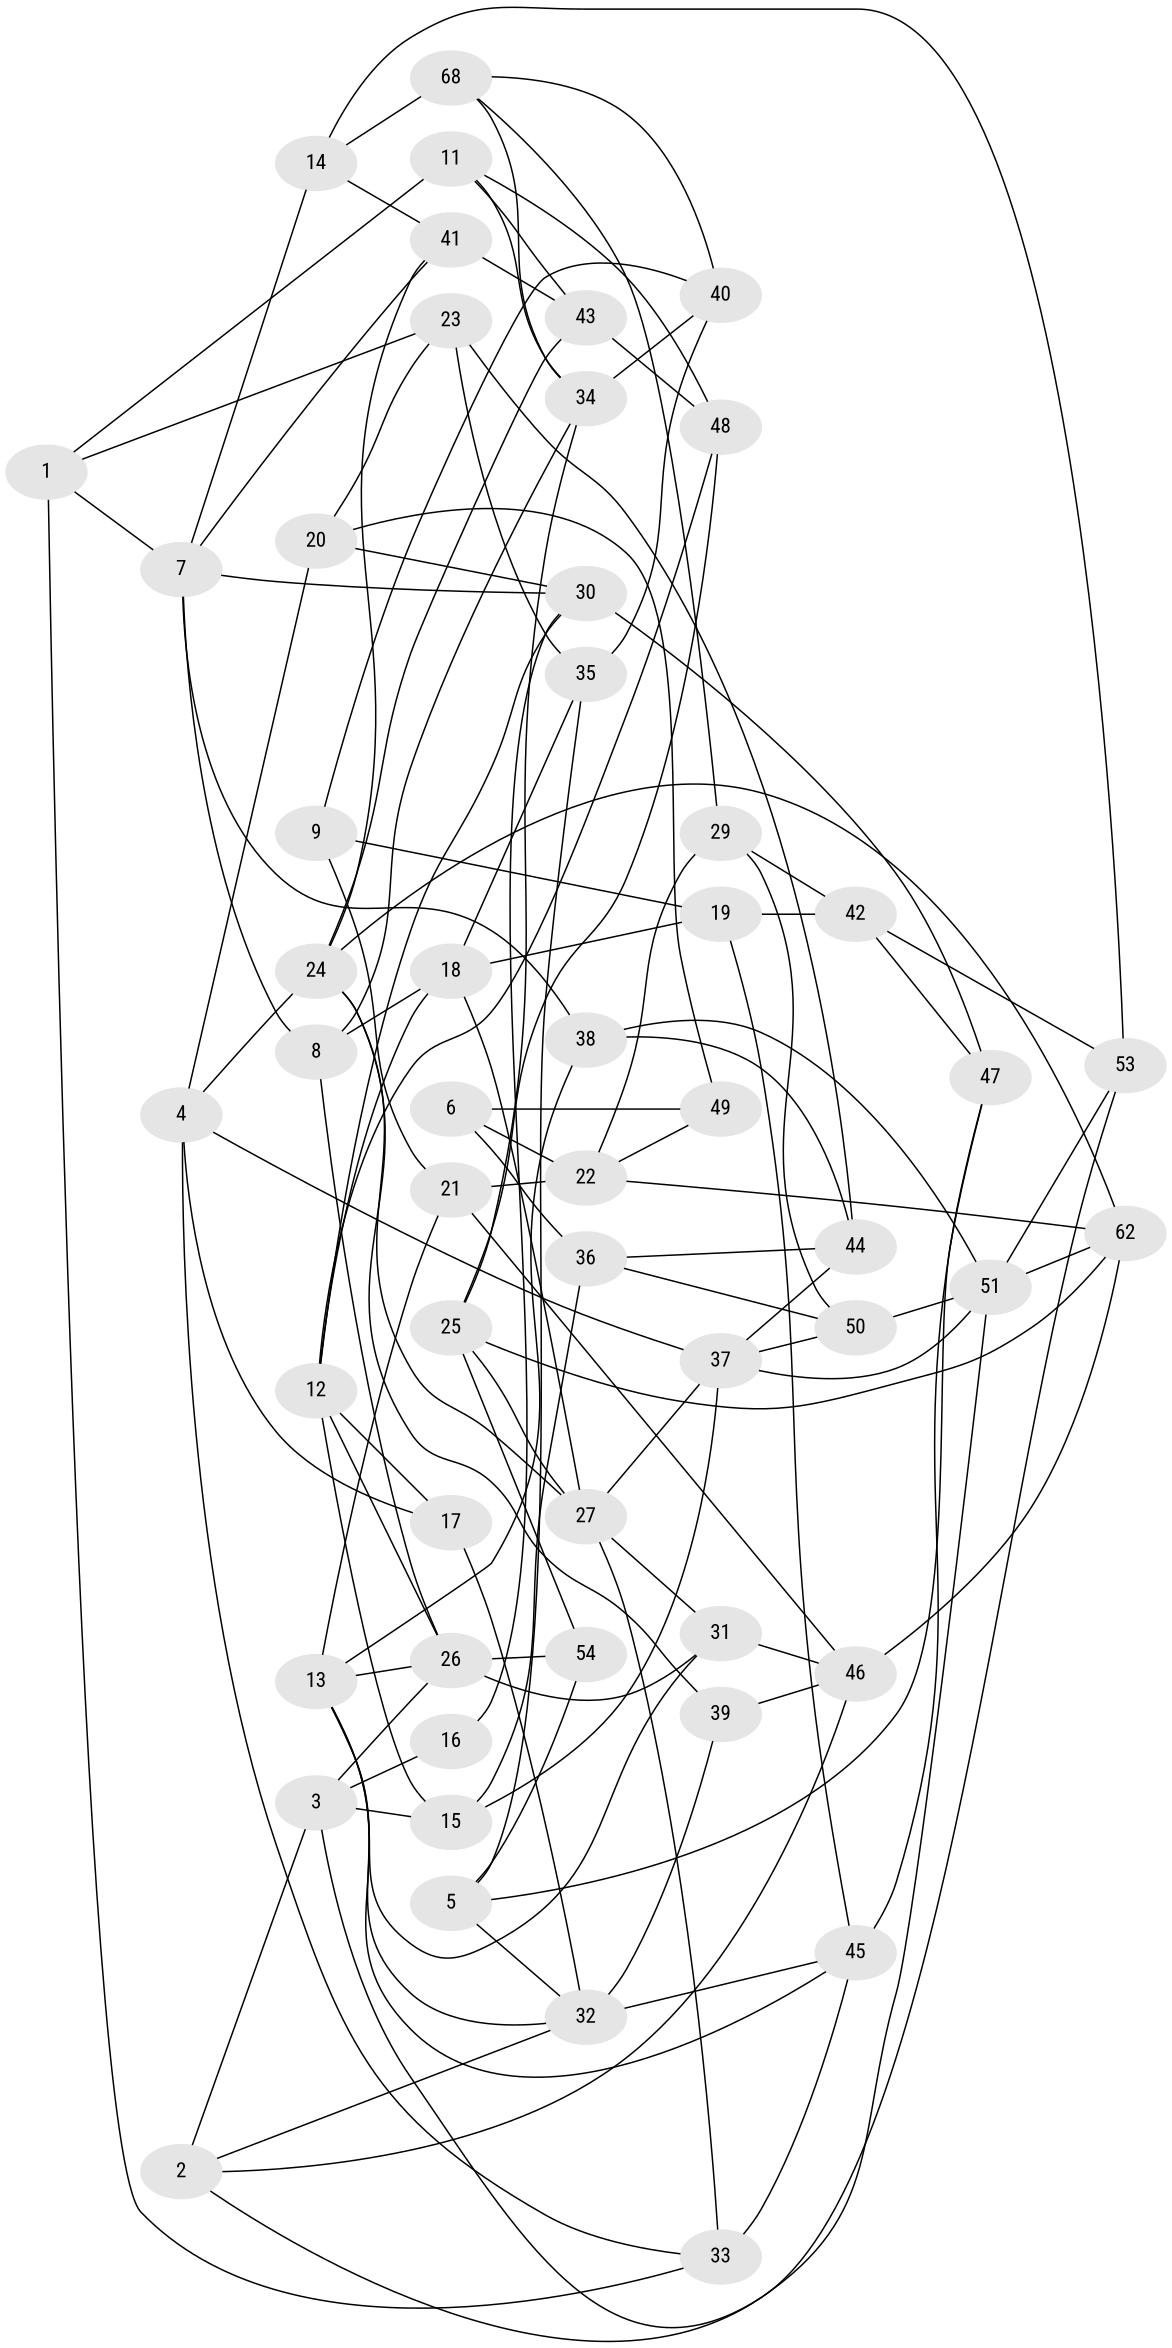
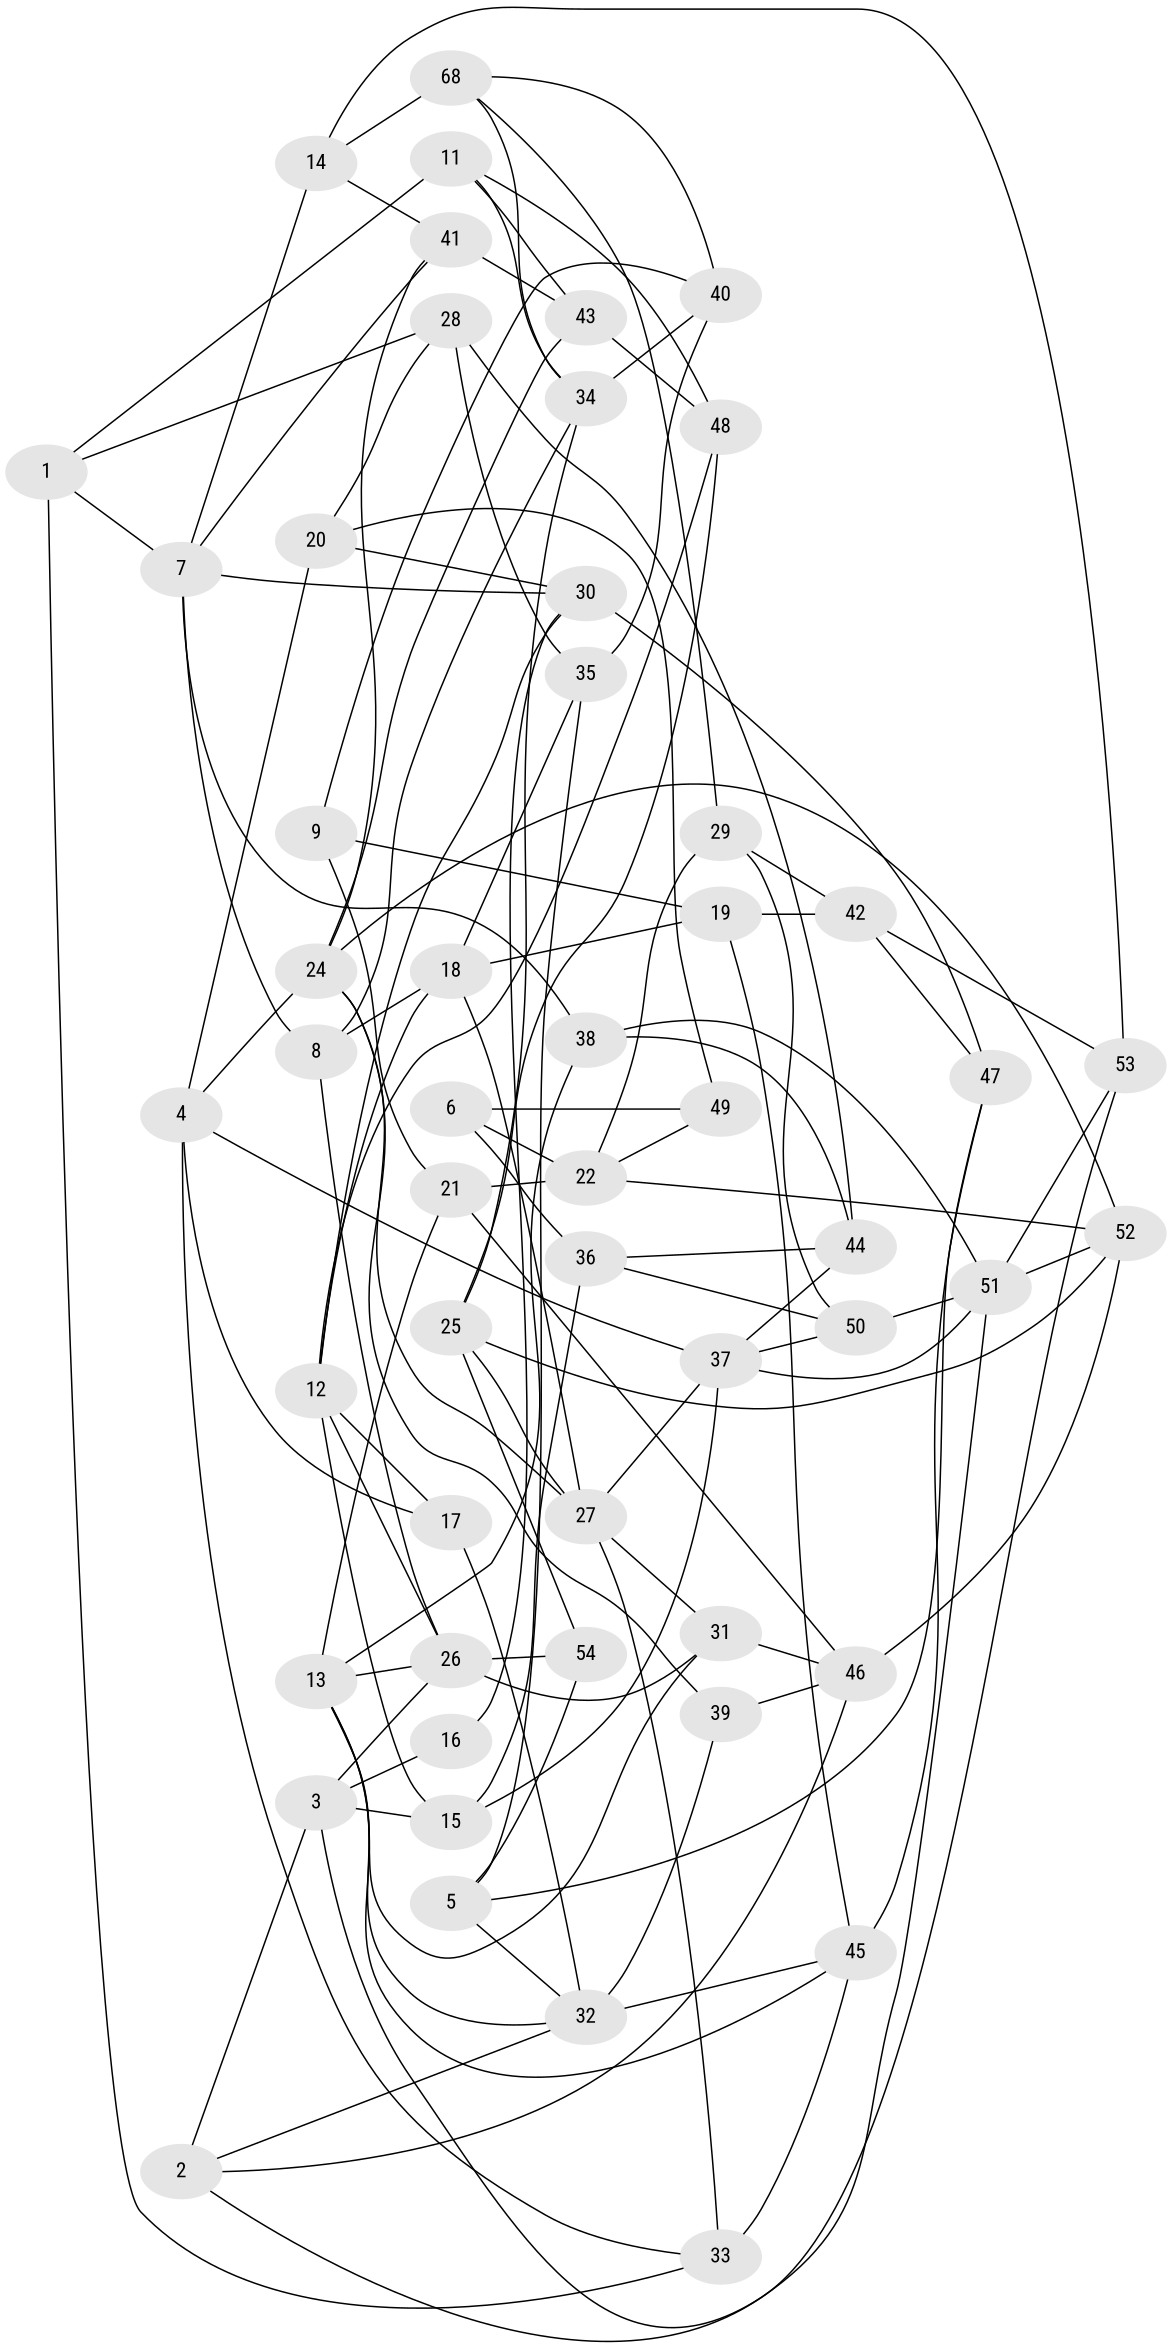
  graph {
    fontname="Roboto Condensed"
    rankdir=LR
    node [color=gray90 fontname="Roboto Condensed" style=filled]
    edge [fontname="Roboto Condensed" weight=1.0]
    1
    7
    11
-   23
+   23 [label=28]
    33
    8
    14
    30
    38
    41
    34
    43
    48
    35
    44
    45
    2
    3
    32
    46
    51
    15
    16
    26
    53
    39
-   52 [label=62]
+   52
    37
    36
    54
    31
    4
    17
    20
    24
    49
    27
    50
    5
    47
    40
    6
    22
    29
    18
    n46 [label=68]
    19
    9
    21
    42
    12
    13
    25
    1 -- 7
    1 -- 11
    1 -- 23
    1 -- 33
    7 -- 8
    7 -- 14
    7 -- 30
    7 -- 38
    7 -- 41
    11 -- 34
    11 -- 43
    11 -- 48
    23 -- 35
    23 -- 44
    33 -- 45
    8 -- 34
    8 -- 26
    8 -- 18
    14 -- 41
    14 -- 53
    14 -- n46
    30 -- 47
    38 -- 44
    38 -- 51
    41 -- 43
    34 -- 40
    43 -- 48
    35 -- 40
    45 -- 47
    2 -- 3
    2 -- 32
    2 -- 46
    2 -- 51
    3 -- 15
    3 -- 16 [weight=2.0]
    3 -- 26
    3 -- 53
    32 -- 45
    32 -- 39
    46 -- 52
    51 -- 53
    51 -- 52
    15 -- 37
    15 -- 36
    16 -- 30 [weight=2.0]
    26 -- 54
    26 -- 31
    39 -- 46 [weight=2.0]
    37 -- 44
    37 -- 51
    37 -- 50
    36 -- 44
    36 -- 50
    31 -- 46
    4 -- 33
    4 -- 37
    4 -- 17
    4 -- 20
    4 -- 24 [weight=2.0]
    17 -- 32
    20 -- 23
    20 -- 30
    20 -- 49
    24 -- 41
    24 -- 43
    24 -- 39
    24 -- 52
    24 -- 27
    27 -- 33
    27 -- 37
    27 -- 31
    50 -- 51
    5 -- 35
    5 -- 32
    5 -- 54
    5 -- 47
    6 -- 36 [weight=2.0]
    6 -- 49
    6 -- 22
    22 -- 52 [weight=2.0]
    22 -- 49
    22 -- 29
    29 -- 50
    29 -- 42
    18 -- 35
    18 -- 27
    18 -- 19 [weight=2.0]
    n46 -- 34
    n46 -- 40
    n46 -- 29
    19 -- 45 [weight=2.0]
    19 -- 42
    9 -- 40
    9 -- 19
    9 -- 21
    21 -- 46
    21 -- 22
    42 -- 53
    42 -- 47
    12 -- 30
    12 -- 48
    12 -- 15
    12 -- 26
    12 -- 17
    12 -- 18
    13 -- 38
    13 -- 45
    13 -- 32
    13 -- 26
    13 -- 31
    13 -- 21
    25 -- 34 [weight=2.0]
    25 -- 48
    25 -- 52
    25 -- 54
    25 -- 27
  }
